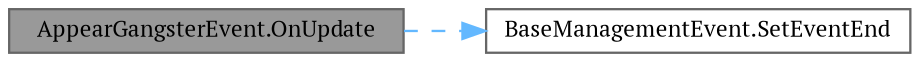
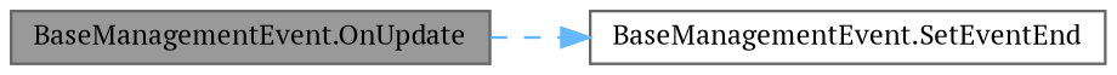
  digraph {
    rankdir=LR
    fontname="PT Serif"
    node [fontname="PT Serif" fontsize=10 shape=box style=filled]
-   n1 [color=gray40 fillcolor=grey60 fontcolor=black height=0.2 label="AppearGangsterEvent.OnUpdate" width=0.4]
+   n1 [color=gray40 fillcolor=grey60 fontcolor=black height=0.2 label="BaseManagementEvent.OnUpdate" width=0.4]
    n2 [color=grey40 fillcolor=white height=0.2 label="BaseManagementEvent.SetEventEnd" width=0.4]
    n1 -> n2 [color=steelblue1 fontname="PT Serif" fontsize=10 labelfontname=Helvetica labelfontsize=10 style=dashed]
  }
